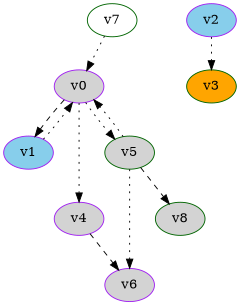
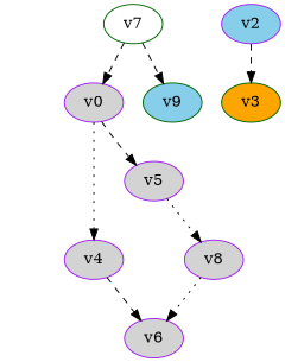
  digraph {
    node [color=purple fillcolor=lightgrey player=0 style=filled weight=6]
    edge [style=dotted]
    v0
-   v1 [fillcolor=skyblue player=1 weight=7]
    v4 [weight=16]
-   v5 [color=darkgreen player=1 weight=8]
+   v5 [player=1 weight=8]
    v6 [weight=8]
-   v8 [color=darkgreen]
+   v8
    v2 [fillcolor=skyblue weight=12]
    v3 [color=darkgreen fillcolor=orange player=1 weight=0]
    v7 [color=darkgreen fillcolor=white player=1 weight=5]
-   v0 -> v1 [style=dashed]
+   v9 [color=darkgreen fillcolor=skyblue player=1 weight=7]
    v0 -> v4
-   v0 -> v5
-   v1 -> v0
+   v0 -> v5 [style=dashed]
    v4 -> v6 [style=dashed]
-   v5 -> v0
-   v5 -> v6
-   v5 -> v8 [style=dashed]
-   v2 -> v3
-   v7 -> v0
+   v8 -> v6
+   v5 -> v8
+   v2 -> v3 [style=dashed]
+   v7 -> v0 [style=dashed]
+   v7 -> v9 [style=dashed]
  }
